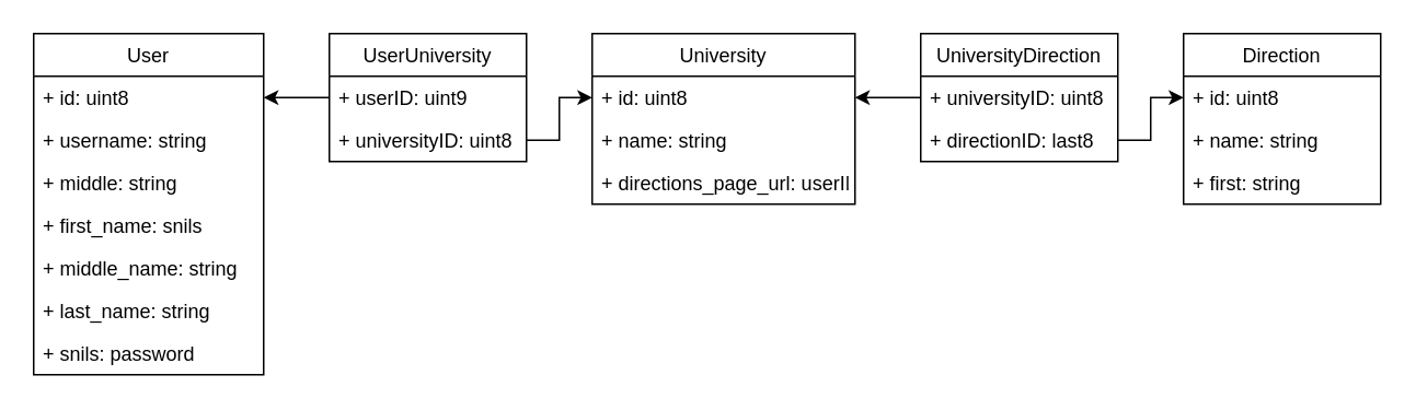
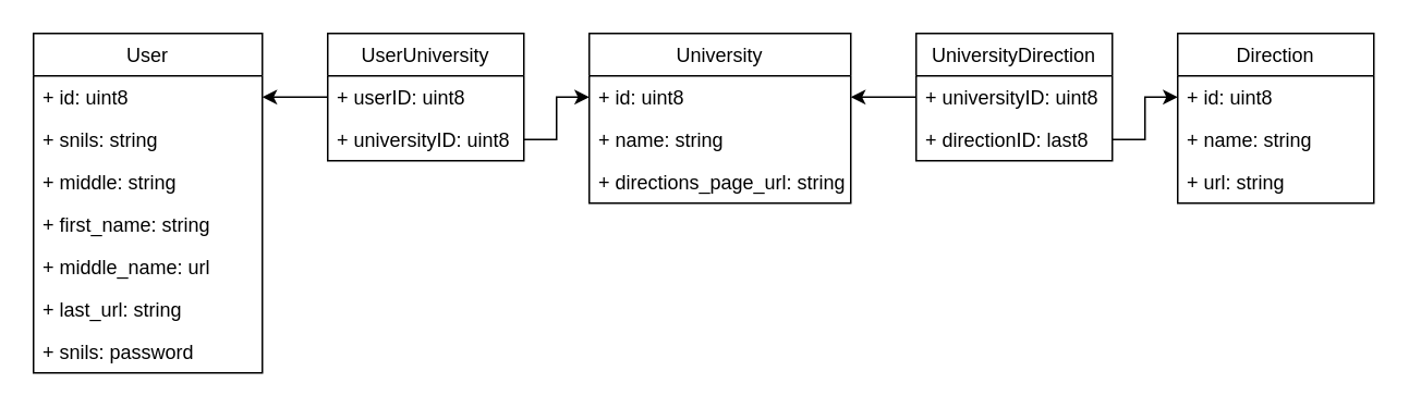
  <mxCell id="0" />
  <mxCell id="1" parent="0" />
  <mxCell id="2" value="User" style="swimlane;fontStyle=0;childLayout=stackLayout;horizontal=1;startSize=26;fillColor=none;horizontalStack=0;resizeParent=1;resizeParentMax=0;resizeLast=0;collapsible=1;marginBottom=0;" vertex="1" parent="1"><mxGeometry x="20" y="20" width="140" height="208" as="geometry" /></mxCell>
  <mxCell id="3" value="+ id: uint8" style="text;strokeColor=none;fillColor=none;align=left;verticalAlign=top;spacingLeft=4;spacingRight=4;overflow=hidden;rotatable=0;points=[[0,0.5],[1,0.5]];portConstraint=eastwest;" vertex="1" parent="2"><mxGeometry y="26" width="140" height="26" as="geometry" /></mxCell>
- <mxCell id="4" value="+ username: string" style="text;strokeColor=none;fillColor=none;align=left;verticalAlign=top;spacingLeft=4;spacingRight=4;overflow=hidden;rotatable=0;points=[[0,0.5],[1,0.5]];portConstraint=eastwest;" vertex="1" parent="2"><mxGeometry y="52" width="140" height="26" as="geometry" /></mxCell>
+ <mxCell id="4" value="+ snils: string" style="text;strokeColor=none;fillColor=none;align=left;verticalAlign=top;spacingLeft=4;spacingRight=4;overflow=hidden;rotatable=0;points=[[0,0.5],[1,0.5]];portConstraint=eastwest;" vertex="1" parent="2"><mxGeometry y="52" width="140" height="26" as="geometry" /></mxCell>
  <mxCell id="5" value="+ middle: string&#10;" style="text;strokeColor=none;fillColor=none;align=left;verticalAlign=top;spacingLeft=4;spacingRight=4;overflow=hidden;rotatable=0;points=[[0,0.5],[1,0.5]];portConstraint=eastwest;" vertex="1" parent="2"><mxGeometry y="78" width="140" height="26" as="geometry" /></mxCell>
- <mxCell id="6" value="+ first_name: snils&#10;" style="text;strokeColor=none;fillColor=none;align=left;verticalAlign=top;spacingLeft=4;spacingRight=4;overflow=hidden;rotatable=0;points=[[0,0.5],[1,0.5]];portConstraint=eastwest;" vertex="1" parent="2"><mxGeometry y="104" width="140" height="26" as="geometry" /></mxCell>
- <mxCell id="7" value="+ middle_name: string&#10;" style="text;strokeColor=none;fillColor=none;align=left;verticalAlign=top;spacingLeft=4;spacingRight=4;overflow=hidden;rotatable=0;points=[[0,0.5],[1,0.5]];portConstraint=eastwest;" vertex="1" parent="2"><mxGeometry y="130" width="140" height="26" as="geometry" /></mxCell>
- <mxCell id="8" value="+ last_name: string&#10;" style="text;strokeColor=none;fillColor=none;align=left;verticalAlign=top;spacingLeft=4;spacingRight=4;overflow=hidden;rotatable=0;points=[[0,0.5],[1,0.5]];portConstraint=eastwest;" vertex="1" parent="2"><mxGeometry y="156" width="140" height="26" as="geometry" /></mxCell>
+ <mxCell id="6" value="+ first_name: string&#10;" style="text;strokeColor=none;fillColor=none;align=left;verticalAlign=top;spacingLeft=4;spacingRight=4;overflow=hidden;rotatable=0;points=[[0,0.5],[1,0.5]];portConstraint=eastwest;" vertex="1" parent="2"><mxGeometry y="104" width="140" height="26" as="geometry" /></mxCell>
+ <mxCell id="7" value="+ middle_name: url&#10;" style="text;strokeColor=none;fillColor=none;align=left;verticalAlign=top;spacingLeft=4;spacingRight=4;overflow=hidden;rotatable=0;points=[[0,0.5],[1,0.5]];portConstraint=eastwest;" vertex="1" parent="2"><mxGeometry y="130" width="140" height="26" as="geometry" /></mxCell>
+ <mxCell id="8" value="+ last_url: string&#10;" style="text;strokeColor=none;fillColor=none;align=left;verticalAlign=top;spacingLeft=4;spacingRight=4;overflow=hidden;rotatable=0;points=[[0,0.5],[1,0.5]];portConstraint=eastwest;" vertex="1" parent="2"><mxGeometry y="156" width="140" height="26" as="geometry" /></mxCell>
  <mxCell id="9" value="+ snils: password&#10;" style="text;strokeColor=none;fillColor=none;align=left;verticalAlign=top;spacingLeft=4;spacingRight=4;overflow=hidden;rotatable=0;points=[[0,0.5],[1,0.5]];portConstraint=eastwest;" vertex="1" parent="2"><mxGeometry y="182" width="140" height="26" as="geometry" /></mxCell>
  <mxCell id="10" value="UserUniversity" style="swimlane;fontStyle=0;childLayout=stackLayout;horizontal=1;startSize=26;fillColor=none;horizontalStack=0;resizeParent=1;resizeParentMax=0;resizeLast=0;collapsible=1;marginBottom=0;" vertex="1" parent="1"><mxGeometry x="200" y="20" width="120" height="78" as="geometry" /></mxCell>
- <mxCell id="11" value="+ userID: uint9" style="text;strokeColor=none;fillColor=none;align=left;verticalAlign=top;spacingLeft=4;spacingRight=4;overflow=hidden;rotatable=0;points=[[0,0.5],[1,0.5]];portConstraint=eastwest;" vertex="1" parent="10"><mxGeometry y="26" width="120" height="26" as="geometry" /></mxCell>
+ <mxCell id="11" value="+ userID: uint8" style="text;strokeColor=none;fillColor=none;align=left;verticalAlign=top;spacingLeft=4;spacingRight=4;overflow=hidden;rotatable=0;points=[[0,0.5],[1,0.5]];portConstraint=eastwest;" vertex="1" parent="10"><mxGeometry y="26" width="120" height="26" as="geometry" /></mxCell>
  <mxCell id="12" value="+ universityID: uint8" style="text;strokeColor=none;fillColor=none;align=left;verticalAlign=top;spacingLeft=4;spacingRight=4;overflow=hidden;rotatable=0;points=[[0,0.5],[1,0.5]];portConstraint=eastwest;" vertex="1" parent="10"><mxGeometry y="52" width="120" height="26" as="geometry" /></mxCell>
  <mxCell id="13" value="University" style="swimlane;fontStyle=0;childLayout=stackLayout;horizontal=1;startSize=26;fillColor=none;horizontalStack=0;resizeParent=1;resizeParentMax=0;resizeLast=0;collapsible=1;marginBottom=0;" vertex="1" parent="1"><mxGeometry x="360" y="20" width="160" height="104" as="geometry" /></mxCell>
  <mxCell id="14" value="+ id: uint8" style="text;strokeColor=none;fillColor=none;align=left;verticalAlign=top;spacingLeft=4;spacingRight=4;overflow=hidden;rotatable=0;points=[[0,0.5],[1,0.5]];portConstraint=eastwest;" vertex="1" parent="13"><mxGeometry y="26" width="160" height="26" as="geometry" /></mxCell>
  <mxCell id="15" value="+ name: string" style="text;strokeColor=none;fillColor=none;align=left;verticalAlign=top;spacingLeft=4;spacingRight=4;overflow=hidden;rotatable=0;points=[[0,0.5],[1,0.5]];portConstraint=eastwest;" vertex="1" parent="13"><mxGeometry y="52" width="160" height="26" as="geometry" /></mxCell>
- <mxCell id="16" value="+ directions_page_url: userID " style="text;strokeColor=none;fillColor=none;align=left;verticalAlign=top;spacingLeft=4;spacingRight=4;overflow=hidden;rotatable=0;points=[[0,0.5],[1,0.5]];portConstraint=eastwest;" vertex="1" parent="13"><mxGeometry y="78" width="160" height="26" as="geometry" /></mxCell>
+ <mxCell id="16" value="+ directions_page_url: string " style="text;strokeColor=none;fillColor=none;align=left;verticalAlign=top;spacingLeft=4;spacingRight=4;overflow=hidden;rotatable=0;points=[[0,0.5],[1,0.5]];portConstraint=eastwest;" vertex="1" parent="13"><mxGeometry y="78" width="160" height="26" as="geometry" /></mxCell>
  <mxCell id="17" style="edgeStyle=orthogonalEdgeStyle;rounded=0;orthogonalLoop=1;jettySize=auto;html=1;entryX=0;entryY=0.5;entryDx=0;entryDy=0;" edge="1" parent="1" source="12" target="14"><mxGeometry relative="1" as="geometry" /></mxCell>
  <mxCell id="18" style="edgeStyle=orthogonalEdgeStyle;rounded=0;orthogonalLoop=1;jettySize=auto;html=1;" edge="1" parent="1" source="11" target="3"><mxGeometry relative="1" as="geometry" /></mxCell>
  <mxCell id="19" value="Direction" style="swimlane;fontStyle=0;childLayout=stackLayout;horizontal=1;startSize=26;fillColor=none;horizontalStack=0;resizeParent=1;resizeParentMax=0;resizeLast=0;collapsible=1;marginBottom=0;" vertex="1" parent="1"><mxGeometry x="720" y="20" width="120" height="104" as="geometry" /></mxCell>
  <mxCell id="20" value="+ id: uint8" style="text;strokeColor=none;fillColor=none;align=left;verticalAlign=top;spacingLeft=4;spacingRight=4;overflow=hidden;rotatable=0;points=[[0,0.5],[1,0.5]];portConstraint=eastwest;" vertex="1" parent="19"><mxGeometry y="26" width="120" height="26" as="geometry" /></mxCell>
  <mxCell id="21" value="+ name: string" style="text;strokeColor=none;fillColor=none;align=left;verticalAlign=top;spacingLeft=4;spacingRight=4;overflow=hidden;rotatable=0;points=[[0,0.5],[1,0.5]];portConstraint=eastwest;" vertex="1" parent="19"><mxGeometry y="52" width="120" height="26" as="geometry" /></mxCell>
- <mxCell id="22" value="+ first: string " style="text;strokeColor=none;fillColor=none;align=left;verticalAlign=top;spacingLeft=4;spacingRight=4;overflow=hidden;rotatable=0;points=[[0,0.5],[1,0.5]];portConstraint=eastwest;" vertex="1" parent="19"><mxGeometry y="78" width="120" height="26" as="geometry" /></mxCell>
+ <mxCell id="22" value="+ url: string " style="text;strokeColor=none;fillColor=none;align=left;verticalAlign=top;spacingLeft=4;spacingRight=4;overflow=hidden;rotatable=0;points=[[0,0.5],[1,0.5]];portConstraint=eastwest;" vertex="1" parent="19"><mxGeometry y="78" width="120" height="26" as="geometry" /></mxCell>
  <mxCell id="23" value="UniversityDirection" style="swimlane;fontStyle=0;childLayout=stackLayout;horizontal=1;startSize=26;fillColor=none;horizontalStack=0;resizeParent=1;resizeParentMax=0;resizeLast=0;collapsible=1;marginBottom=0;" vertex="1" parent="1"><mxGeometry x="560" y="20" width="120" height="78" as="geometry" /></mxCell>
  <mxCell id="24" value="+ universityID: uint8" style="text;strokeColor=none;fillColor=none;align=left;verticalAlign=top;spacingLeft=4;spacingRight=4;overflow=hidden;rotatable=0;points=[[0,0.5],[1,0.5]];portConstraint=eastwest;" vertex="1" parent="23"><mxGeometry y="26" width="120" height="26" as="geometry" /></mxCell>
  <mxCell id="25" value="+ directionID: last8" style="text;strokeColor=none;fillColor=none;align=left;verticalAlign=top;spacingLeft=4;spacingRight=4;overflow=hidden;rotatable=0;points=[[0,0.5],[1,0.5]];portConstraint=eastwest;" vertex="1" parent="23"><mxGeometry y="52" width="120" height="26" as="geometry" /></mxCell>
  <mxCell id="26" style="edgeStyle=orthogonalEdgeStyle;rounded=0;orthogonalLoop=1;jettySize=auto;html=1;" edge="1" parent="1" source="24" target="14"><mxGeometry relative="1" as="geometry" /></mxCell>
  <mxCell id="27" style="edgeStyle=orthogonalEdgeStyle;rounded=0;orthogonalLoop=1;jettySize=auto;html=1;entryX=0;entryY=0.5;entryDx=0;entryDy=0;" edge="1" parent="1" source="25" target="20"><mxGeometry relative="1" as="geometry" /></mxCell>
